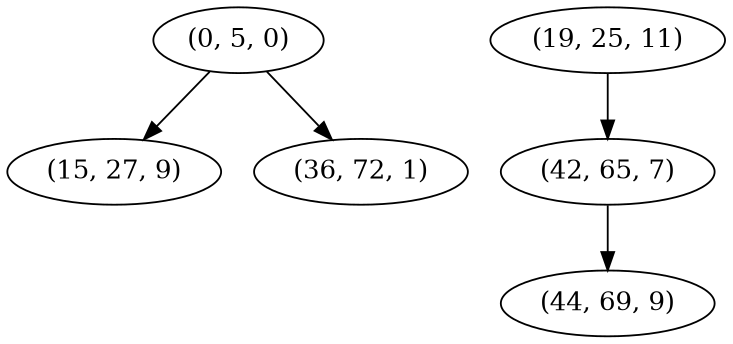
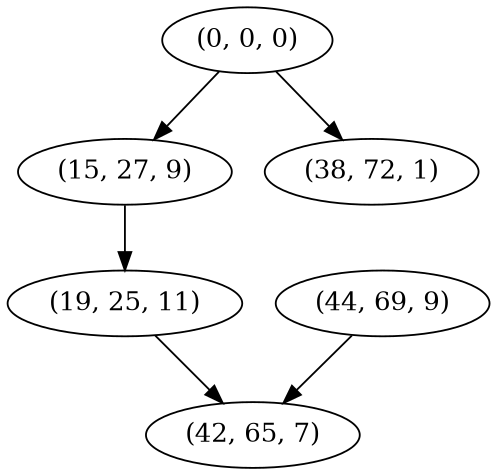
  digraph {
-   "(0, 0, 0)" [label="(0, 5, 0)"]
+   "(0, 0, 0)"
    "(15, 27, 9)"
-   "(36, 72, 1)"
+   "(36, 72, 1)" [label="(38, 72, 1)"]
    "(19, 25, 11)"
    "(42, 65, 7)"
    n6 [label="(44, 69, 9)"]
    "(0, 0, 0)" -> "(15, 27, 9)"
    "(0, 0, 0)" -> "(36, 72, 1)"
+   "(15, 27, 9)" -> "(19, 25, 11)"
    "(19, 25, 11)" -> "(42, 65, 7)"
-   "(42, 65, 7)" -> n6
+   n6 -> "(42, 65, 7)"
  }
